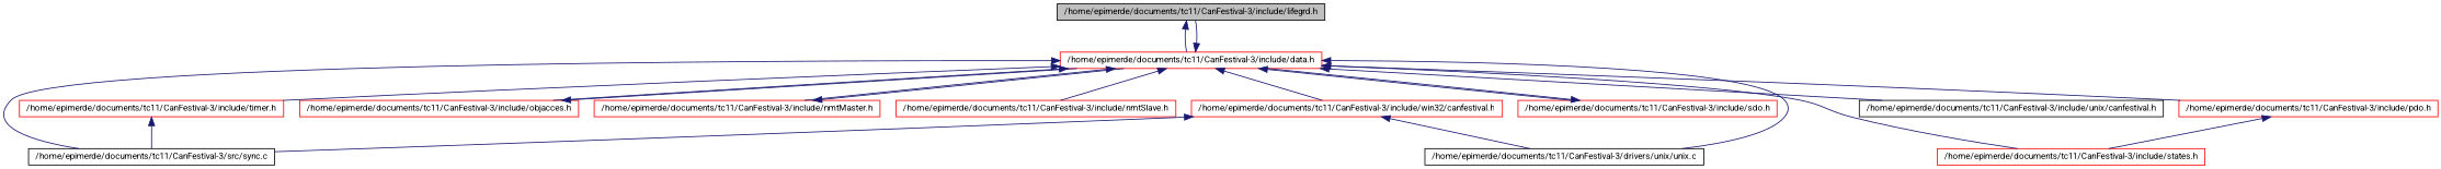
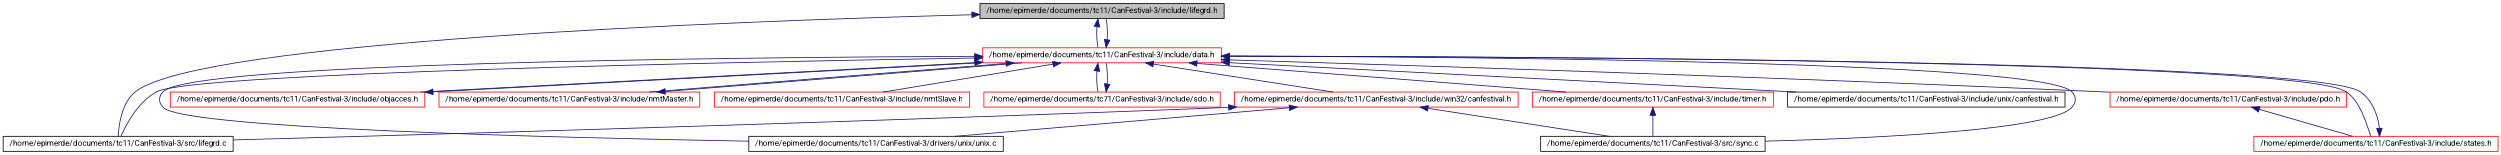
  digraph {
    fontname=Roboto
    rankdir=TB
    node [color=red fillcolor=white fontname=Roboto fontsize=10 shape=record style=filled]
    edge [color=midnightblue dir=back fontname=Roboto fontsize=10 labelfontname="FreeSans.ttf" labelfontsize=10 style=solid]
    n1 [color=black fillcolor=grey75 fontcolor=black height=0.2 label="/home/epimerde/documents/tc11/CanFestival-3/include/lifegrd.h" width=0.4]
+   n2 [color=black height=0.2 label="/home/epimerde/documents/tc11/CanFestival-3/src/lifegrd.c" width=0.4]
    n3 [height=0.2 label="/home/epimerde/documents/tc11/CanFestival-3/include/data.h" width=0.4]
    n4 [color=black height=0.2 label="/home/epimerde/documents/tc11/CanFestival-3/drivers/unix/unix.c" width=0.4]
    n5 [color=black height=0.2 label="/home/epimerde/documents/tc11/CanFestival-3/src/sync.c" width=0.4]
    n6 [height=0.2 label="/home/epimerde/documents/tc11/CanFestival-3/include/objacces.h" width=0.4]
    n7 [height=0.2 label="/home/epimerde/documents/tc11/CanFestival-3/include/nmtMaster.h" width=0.4]
    n8 [height=0.2 label="/home/epimerde/documents/tc11/CanFestival-3/include/nmtSlave.h" width=0.4]
    n9 [height=0.2 label="/home/epimerde/documents/tc11/CanFestival-3/include/timer.h" width=0.4]
-   n10 [height=0.2 label="/home/epimerde/documents/tc11/CanFestival-3/include/sdo.h" width=0.4]
+   n10 [height=0.2 label="/home/epimerde/documents/tc71/CanFestival-3/include/sdo.h" width=0.4]
    n11 [height=0.2 label="/home/epimerde/documents/tc11/CanFestival-3/include/pdo.h" width=0.4]
    n12 [height=0.2 label="/home/epimerde/documents/tc11/CanFestival-3/include/states.h" width=0.4]
    n13 [color=black height=0.2 label="/home/epimerde/documents/tc11/CanFestival-3/include/unix/canfestival.h" width=0.4]
    n14 [height=0.2 label="/home/epimerde/documents/tc11/CanFestival-3/include/win32/canfestival.h" width=0.4]
+   n1 -> n2
    n1 -> n3
    n3 -> n1
+   n3 -> n2
    n3 -> n4
    n3 -> n5
    n3 -> n6
    n3 -> n7
    n3 -> n8
    n3 -> n9
    n3 -> n10
    n3 -> n11
    n3 -> n12
    n3 -> n13
    n3 -> n14
    n6 -> n3
    n7 -> n3
    n9 -> n5
    n10 -> n3
    n11 -> n12
+   n12 -> n3
+   n14 -> n2
    n14 -> n4
    n14 -> n5
  }
